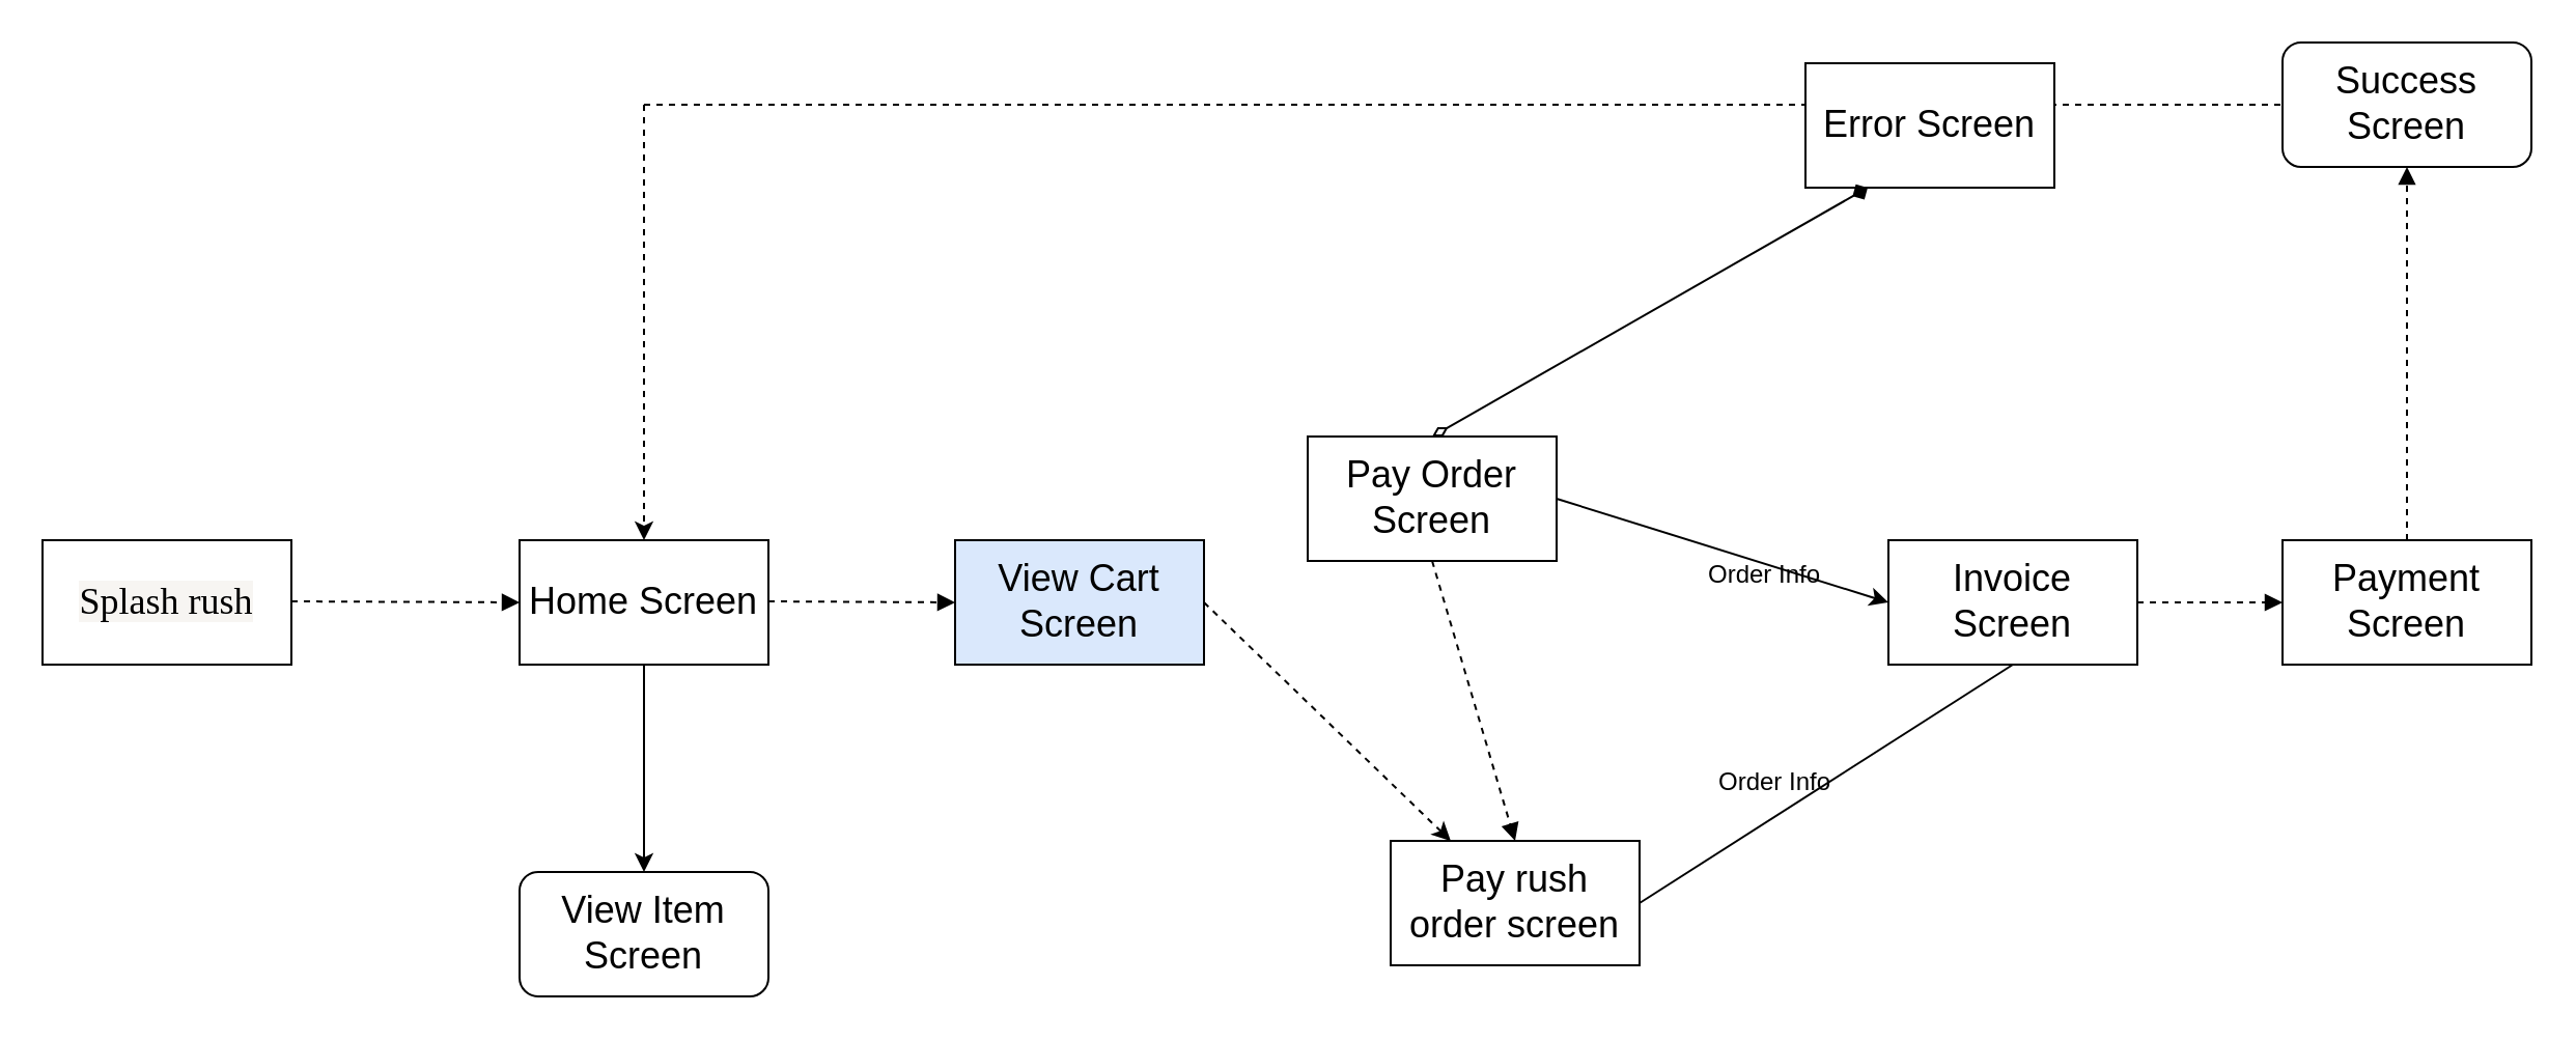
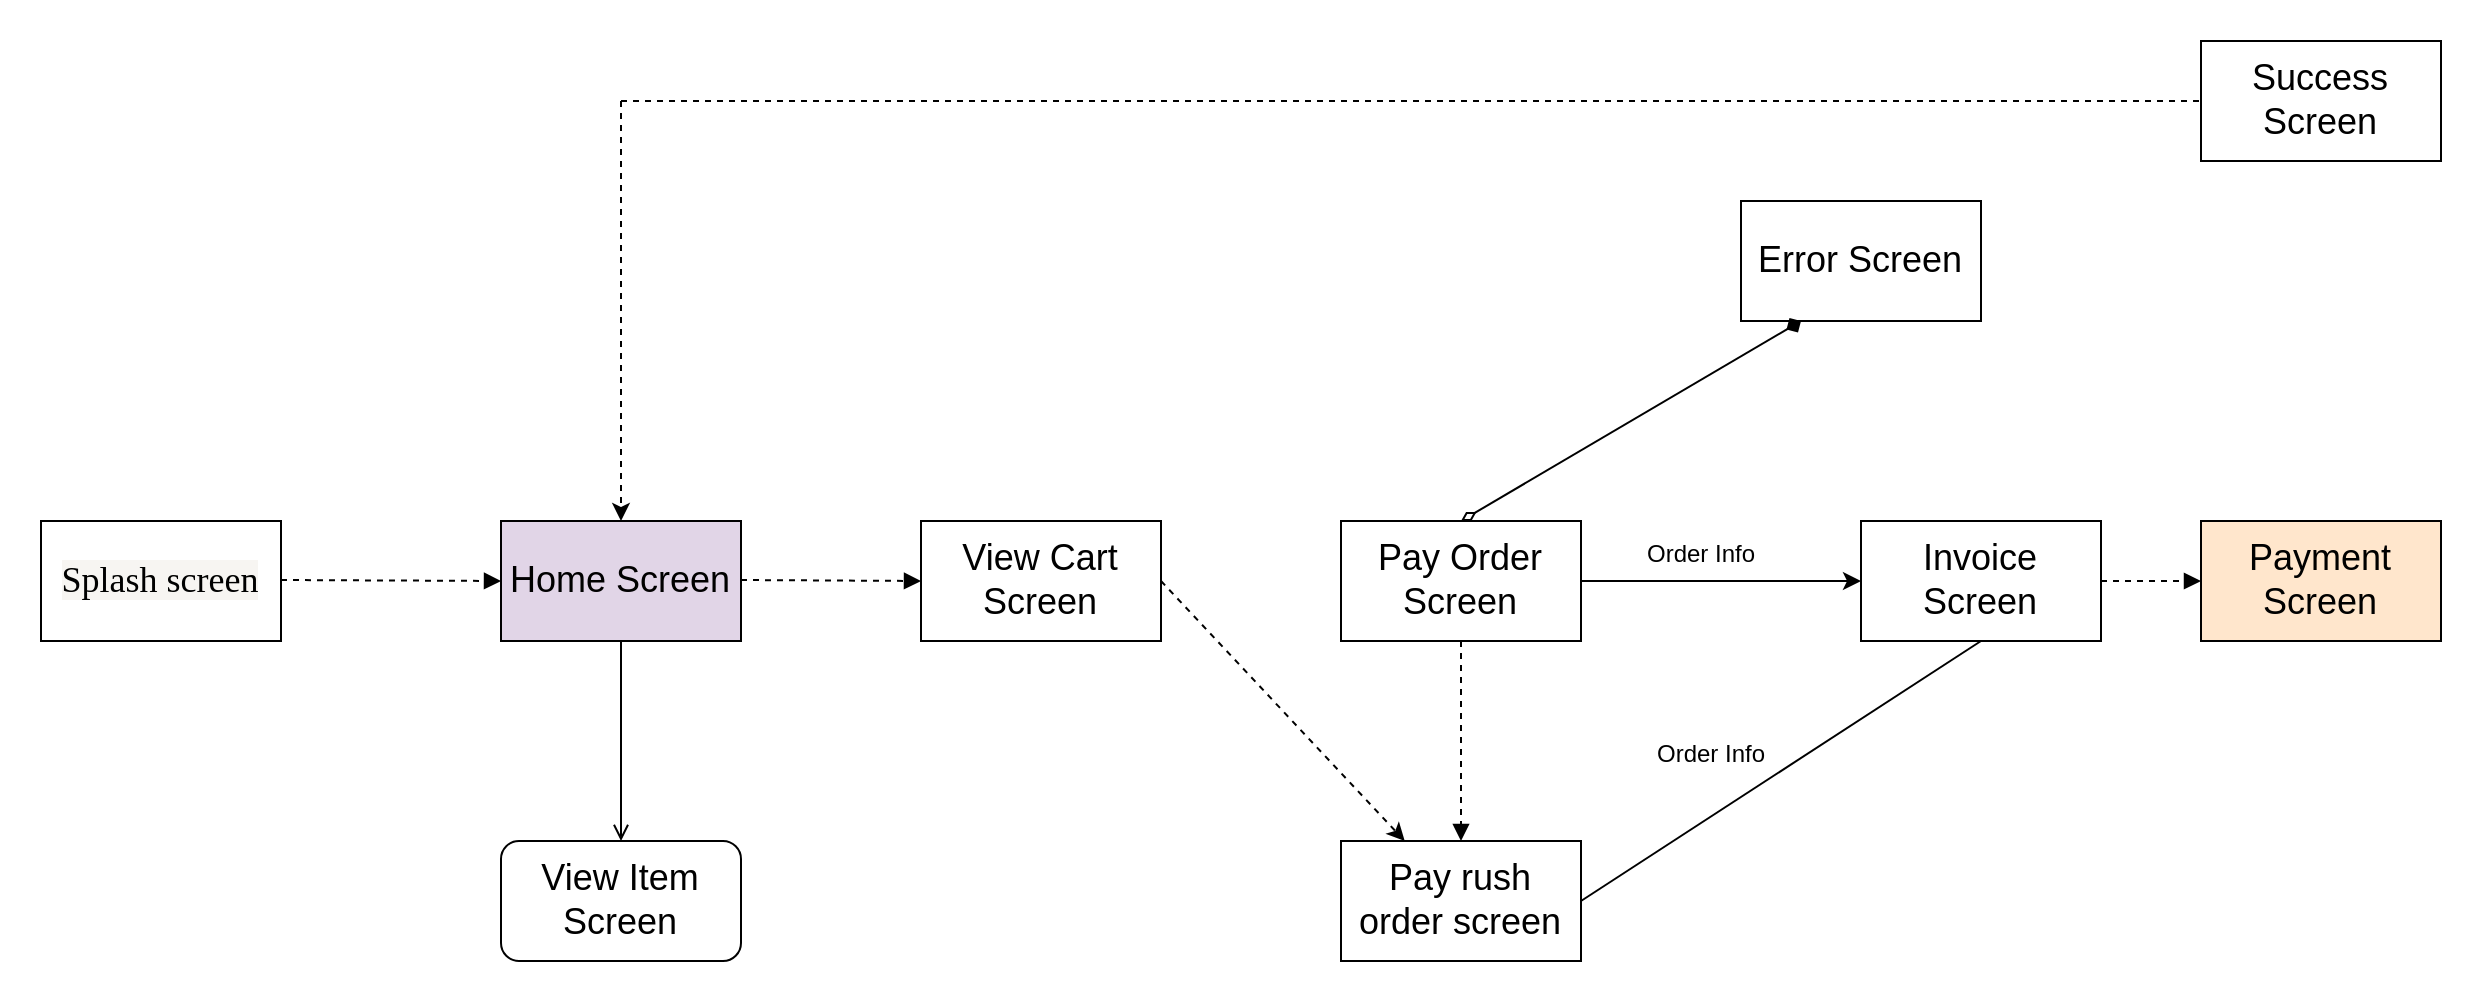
  <mxCell id="0" />
  <mxCell id="1" parent="0" />
- <mxCell id="2" value="&lt;font style=&quot;font-size: 18px&quot;&gt;Home Screen&lt;/font&gt;" style="rounded=0;whiteSpace=wrap;html=1;" parent="1" vertex="1"><mxGeometry x="250" y="260" width="120" height="60" as="geometry" /></mxCell>
- <mxCell id="3" value="View Cart Screen" style="rounded=0;whiteSpace=wrap;html=1;fontSize=18;fillColor=#dae8fc;" parent="1" vertex="1"><mxGeometry x="460" y="260" width="120" height="60" as="geometry" /></mxCell>
+ <mxCell id="2" value="&lt;font style=&quot;font-size: 18px&quot;&gt;Home Screen&lt;/font&gt;" style="rounded=0;whiteSpace=wrap;html=1;fillColor=#e1d5e7;" parent="1" vertex="1"><mxGeometry x="250" y="260" width="120" height="60" as="geometry" /></mxCell>
+ <mxCell id="3" value="View Cart Screen" style="rounded=0;whiteSpace=wrap;html=1;fontSize=18;" parent="1" vertex="1"><mxGeometry x="460" y="260" width="120" height="60" as="geometry" /></mxCell>
  <mxCell id="4" value="" style="html=1;verticalAlign=bottom;labelBackgroundColor=none;endArrow=block;endFill=1;dashed=1;rounded=0;fontSize=18;" parent="1" edge="1"><mxGeometry width="160" relative="1" as="geometry"><mxPoint x="370" y="289.5" as="sourcePoint" /><mxPoint x="460" y="290" as="targetPoint" /></mxGeometry></mxCell>
- <mxCell id="5" value="Pay Order Screen" style="rounded=0;whiteSpace=wrap;html=1;fontSize=18;fillColor=default;strokeColor=default;fontColor=default;" parent="1" vertex="1"><mxGeometry x="630" y="210" width="120" height="60" as="geometry" /></mxCell>
- <mxCell id="6" value="Invoice Screen&lt;br&gt;" style="rounded=0;whiteSpace=wrap;html=1;fontSize=18;fillColor=default;strokeColor=default;fontColor=default;" parent="1" vertex="1"><mxGeometry x="910" y="260" width="120" height="60" as="geometry" /></mxCell>
- <mxCell id="7" value="Payment Screen&lt;br&gt;" style="rounded=0;whiteSpace=wrap;html=1;fontSize=18;" parent="1" vertex="1"><mxGeometry x="1100" y="260" width="120" height="60" as="geometry" /></mxCell>
+ <mxCell id="5" value="Pay Order Screen" style="rounded=0;whiteSpace=wrap;html=1;fontSize=18;fillColor=default;strokeColor=default;fontColor=default;" parent="1" vertex="1"><mxGeometry x="670" y="260" width="120" height="60" as="geometry" /></mxCell>
+ <mxCell id="6" value="Invoice Screen&lt;br&gt;" style="rounded=0;whiteSpace=wrap;html=1;fontSize=18;fillColor=default;strokeColor=default;fontColor=default;" parent="1" vertex="1"><mxGeometry x="930" y="260" width="120" height="60" as="geometry" /></mxCell>
+ <mxCell id="7" value="Payment Screen&lt;br&gt;" style="rounded=0;whiteSpace=wrap;html=1;fontSize=18;fillColor=#ffe6cc;" parent="1" vertex="1"><mxGeometry x="1100" y="260" width="120" height="60" as="geometry" /></mxCell>
  <mxCell id="8" value="" style="html=1;verticalAlign=bottom;labelBackgroundColor=none;endArrow=block;endFill=1;dashed=1;rounded=0;fontSize=18;exitX=1;exitY=0.5;exitDx=0;exitDy=0;" parent="1" source="6" edge="1"><mxGeometry width="160" relative="1" as="geometry"><mxPoint x="1010" y="289.5" as="sourcePoint" /><mxPoint x="1100" y="290" as="targetPoint" /></mxGeometry></mxCell>
- <mxCell id="9" value="Success Screen&lt;br&gt;" style="whiteSpace=wrap;html=1;fontSize=18;fillColor=default;strokeColor=default;fontColor=default;rounded=1;" parent="1" vertex="1"><mxGeometry x="1100" y="20" width="120" height="60" as="geometry" /></mxCell>
- <mxCell id="10" value="" style="html=1;verticalAlign=bottom;labelBackgroundColor=none;endArrow=block;endFill=1;dashed=1;rounded=0;fontSize=18;exitX=0.5;exitY=0;exitDx=0;exitDy=0;entryX=0.5;entryY=1;entryDx=0;entryDy=0;" parent="1" source="7" target="9" edge="1"><mxGeometry width="160" relative="1" as="geometry"><mxPoint x="1110" y="210" as="sourcePoint" /><mxPoint x="1210" y="210" as="targetPoint" /></mxGeometry></mxCell>
- <mxCell id="11" value="&lt;span style=&quot;font-family: &amp;#34;cambria&amp;#34; , serif ; text-align: left ; background-color: rgb(247 , 245 , 242)&quot;&gt;&lt;font style=&quot;font-size: 18px&quot;&gt;Splash rush&lt;/font&gt;&lt;/span&gt;" style="rounded=0;whiteSpace=wrap;html=1;fontSize=18;" parent="1" vertex="1"><mxGeometry x="20" y="260" width="120" height="60" as="geometry" /></mxCell>
+ <mxCell id="9" value="Success Screen&lt;br&gt;" style="rounded=0;whiteSpace=wrap;html=1;fontSize=18;fillColor=default;strokeColor=default;fontColor=default;" parent="1" vertex="1"><mxGeometry x="1100" y="20" width="120" height="60" as="geometry" /></mxCell>
+ <mxCell id="11" value="&lt;span style=&quot;font-family: &amp;#34;cambria&amp;#34; , serif ; text-align: left ; background-color: rgb(247 , 245 , 242)&quot;&gt;&lt;font style=&quot;font-size: 18px&quot;&gt;Splash screen&lt;/font&gt;&lt;/span&gt;" style="rounded=0;whiteSpace=wrap;html=1;fontSize=18;" parent="1" vertex="1"><mxGeometry x="20" y="260" width="120" height="60" as="geometry" /></mxCell>
  <mxCell id="12" value="" style="html=1;verticalAlign=bottom;labelBackgroundColor=none;endArrow=block;endFill=1;dashed=1;rounded=0;fontSize=18;" parent="1" edge="1"><mxGeometry width="160" relative="1" as="geometry"><mxPoint x="140" y="289.5" as="sourcePoint" /><mxPoint x="250" y="290" as="targetPoint" /></mxGeometry></mxCell>
  <mxCell id="13" value="View Item Screen&lt;br&gt;" style="whiteSpace=wrap;html=1;fontSize=18;rounded=1;" parent="1" vertex="1"><mxGeometry x="250" y="420" width="120" height="60" as="geometry" /></mxCell>
- <mxCell id="14" value="" style="endArrow=classic;html=1;rounded=0;fontSize=18;exitX=0.5;exitY=1;exitDx=0;exitDy=0;entryX=0.5;entryY=0;entryDx=0;entryDy=0;" parent="1" source="2" target="13" edge="1"><mxGeometry width="50" height="50" relative="1" as="geometry"><mxPoint x="420" y="380" as="sourcePoint" /><mxPoint x="470" y="330" as="targetPoint" /></mxGeometry></mxCell>
- <mxCell id="15" value="&lt;font style=&quot;font-size: 18px&quot;&gt;Pay rush order screen&lt;/font&gt;" style="rounded=0;whiteSpace=wrap;html=1;fillColor=default;strokeColor=default;fontColor=default;" vertex="1" parent="1"><mxGeometry x="670" y="405" width="120" height="60" as="geometry" /></mxCell>
+ <mxCell id="14" value="" style="endArrow=open;html=1;rounded=0;fontSize=18;exitX=0.5;exitY=1;exitDx=0;exitDy=0;entryX=0.5;entryY=0;entryDx=0;entryDy=0;" parent="1" source="2" target="13" edge="1"><mxGeometry width="50" height="50" relative="1" as="geometry"><mxPoint x="420" y="380" as="sourcePoint" /><mxPoint x="470" y="330" as="targetPoint" /></mxGeometry></mxCell>
+ <mxCell id="15" value="&lt;font style=&quot;font-size: 18px&quot;&gt;Pay rush order screen&lt;/font&gt;" style="rounded=0;whiteSpace=wrap;html=1;fillColor=default;strokeColor=default;fontColor=default;" vertex="1" parent="1"><mxGeometry x="670" y="420" width="120" height="60" as="geometry" /></mxCell>
  <mxCell id="16" value="" style="endArrow=classic;html=1;rounded=0;labelBackgroundColor=default;fontSize=18;fontColor=default;strokeColor=default;dashed=1;exitX=1;exitY=0.5;exitDx=0;exitDy=0;" edge="1" parent="1" source="3" target="15"><mxGeometry width="50" height="50" relative="1" as="geometry"><mxPoint x="610" y="340" as="sourcePoint" /><mxPoint x="660" y="290" as="targetPoint" /></mxGeometry></mxCell>
  <mxCell id="17" value="" style="html=1;verticalAlign=bottom;labelBackgroundColor=none;endArrow=block;endFill=1;dashed=1;rounded=0;fontSize=18;strokeColor=default;fontColor=default;entryX=0.5;entryY=0;entryDx=0;entryDy=0;exitX=0.5;exitY=1;exitDx=0;exitDy=0;" edge="1" parent="1" source="5" target="15"><mxGeometry width="160" relative="1" as="geometry"><mxPoint x="380" y="299.5" as="sourcePoint" /><mxPoint x="470" y="300" as="targetPoint" /></mxGeometry></mxCell>
  <mxCell id="18" value="" style="endArrow=classic;html=1;rounded=0;labelBackgroundColor=default;fontSize=18;fontColor=default;strokeColor=default;exitX=1;exitY=0.5;exitDx=0;exitDy=0;entryX=0;entryY=0.5;entryDx=0;entryDy=0;" edge="1" parent="1" source="5" target="6"><mxGeometry width="50" height="50" relative="1" as="geometry"><mxPoint x="830" y="340" as="sourcePoint" /><mxPoint x="880" y="290" as="targetPoint" /></mxGeometry></mxCell>
  <mxCell id="19" value="&lt;font style=&quot;font-size: 12px&quot;&gt;Order Info&lt;/font&gt;" style="text;html=1;align=center;verticalAlign=middle;resizable=0;points=[];autosize=1;strokeColor=none;fillColor=none;fontSize=18;fontColor=default;" vertex="1" parent="1"><mxGeometry x="815" y="260" width="70" height="30" as="geometry" /></mxCell>
  <mxCell id="20" value="" style="endArrow=none;html=1;rounded=0;labelBackgroundColor=default;fontSize=18;fontColor=default;strokeColor=default;exitX=1;exitY=0.5;exitDx=0;exitDy=0;entryX=0.5;entryY=1;entryDx=0;entryDy=0;" edge="1" parent="1" source="15" target="6"><mxGeometry width="50" height="50" relative="1" as="geometry"><mxPoint x="800" y="300" as="sourcePoint" /><mxPoint x="920" y="300" as="targetPoint" /></mxGeometry></mxCell>
  <mxCell id="21" value="&lt;font style=&quot;font-size: 12px&quot;&gt;Order Info&lt;/font&gt;" style="text;html=1;align=center;verticalAlign=middle;resizable=0;points=[];autosize=1;strokeColor=none;fillColor=none;fontSize=18;fontColor=default;" vertex="1" parent="1"><mxGeometry x="820" y="360" width="70" height="30" as="geometry" /></mxCell>
  <mxCell id="22" value="" style="endArrow=none;html=1;rounded=0;labelBackgroundColor=default;fontSize=12;fontColor=default;strokeColor=default;entryX=0;entryY=0.5;entryDx=0;entryDy=0;dashed=1;" edge="1" parent="1" target="9"><mxGeometry width="50" height="50" relative="1" as="geometry"><mxPoint x="310" y="50" as="sourcePoint" /><mxPoint x="670" y="60" as="targetPoint" /></mxGeometry></mxCell>
  <mxCell id="23" value="" style="endArrow=classic;html=1;rounded=0;labelBackgroundColor=default;fontSize=12;fontColor=default;strokeColor=default;entryX=0.5;entryY=0;entryDx=0;entryDy=0;dashed=1;" edge="1" parent="1" target="2"><mxGeometry width="50" height="50" relative="1" as="geometry"><mxPoint x="310" y="50" as="sourcePoint" /><mxPoint x="590" y="170" as="targetPoint" /></mxGeometry></mxCell>
- <mxCell id="24" value="&lt;font style=&quot;font-size: 18px&quot;&gt;Error Screen&lt;/font&gt;" style="rounded=0;whiteSpace=wrap;html=1;fontSize=12;fontColor=default;strokeColor=default;fillColor=default;" vertex="1" parent="1"><mxGeometry x="870" y="30" width="120" height="60" as="geometry" /></mxCell>
+ <mxCell id="24" value="&lt;font style=&quot;font-size: 18px&quot;&gt;Error Screen&lt;/font&gt;" style="rounded=0;whiteSpace=wrap;html=1;fontSize=12;fontColor=default;strokeColor=default;fillColor=default;" vertex="1" parent="1"><mxGeometry x="870" width="120" height="60" as="geometry" y="100" /></mxCell>
  <mxCell id="25" value="" style="endArrow=diamond;html=1;rounded=0;labelBackgroundColor=default;fontSize=18;fontColor=default;strokeColor=default;exitX=0.5;exitY=0;exitDx=0;exitDy=0;entryX=0.25;entryY=1;entryDx=0;entryDy=0;startArrow=diamondThin;startFill=0;" edge="1" parent="1" source="5" target="24"><mxGeometry width="50" height="50" relative="1" as="geometry"><mxPoint x="850" y="250" as="sourcePoint" /><mxPoint x="900" y="200" as="targetPoint" /></mxGeometry></mxCell>
